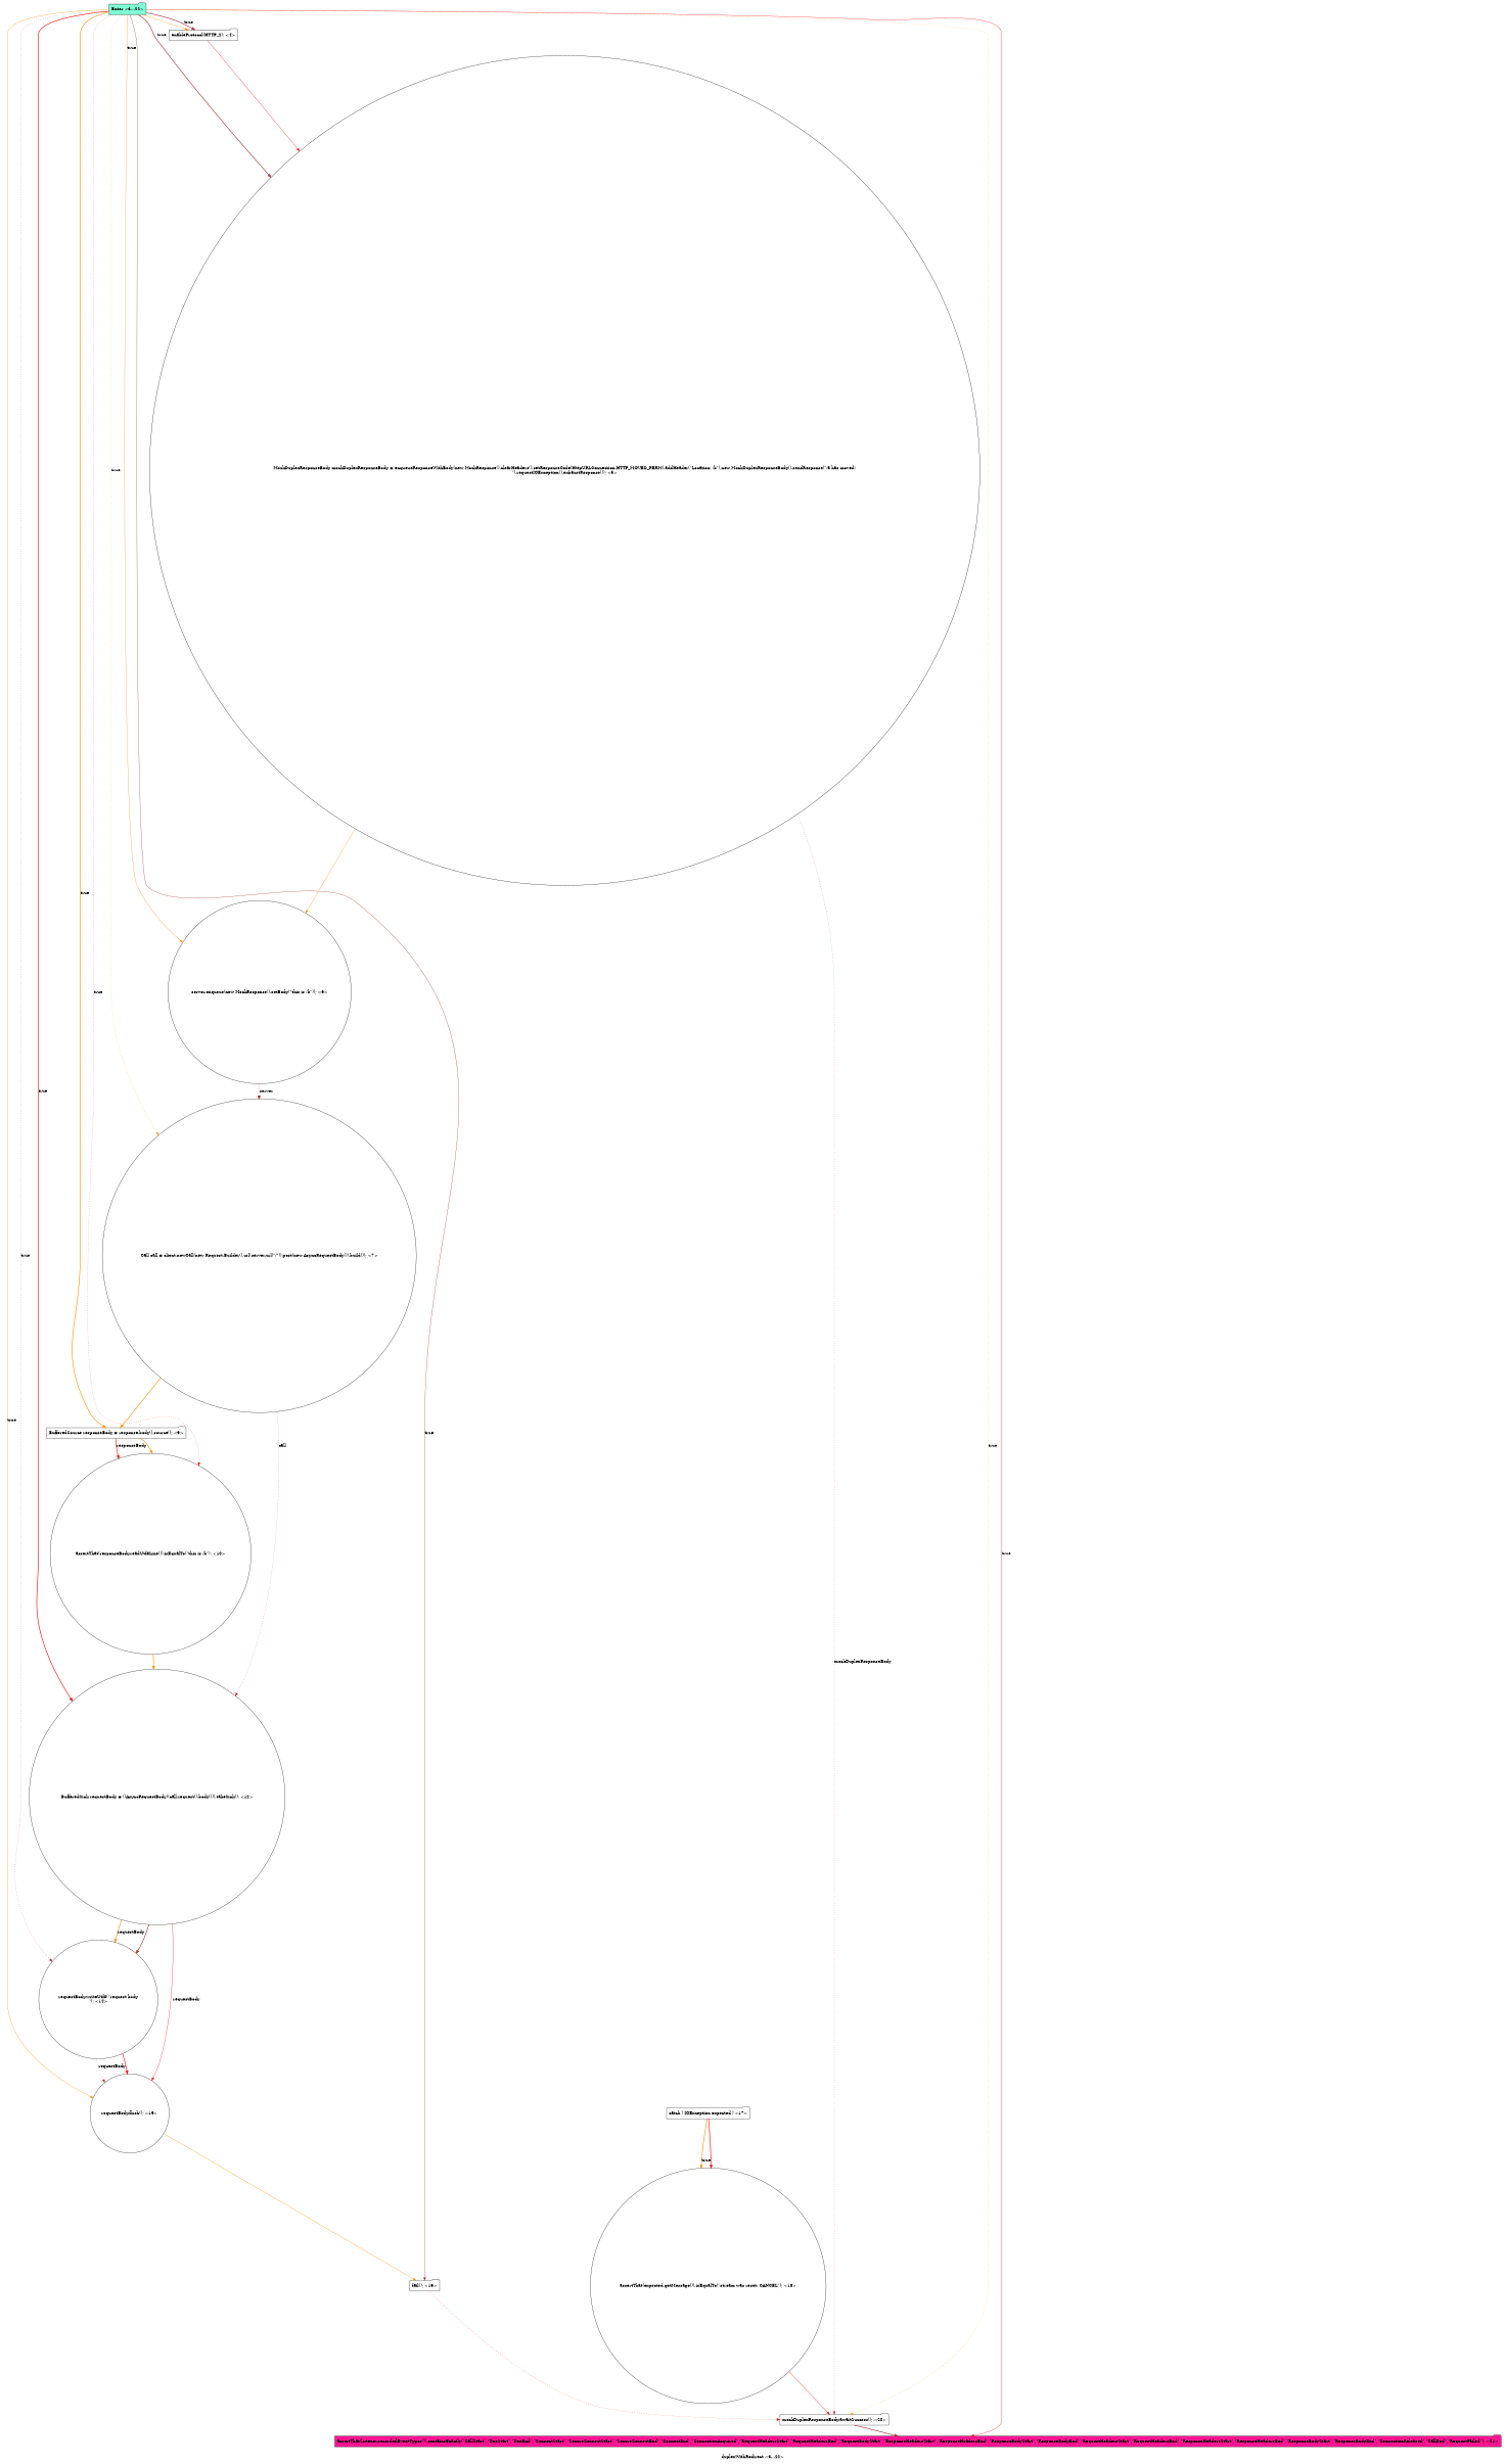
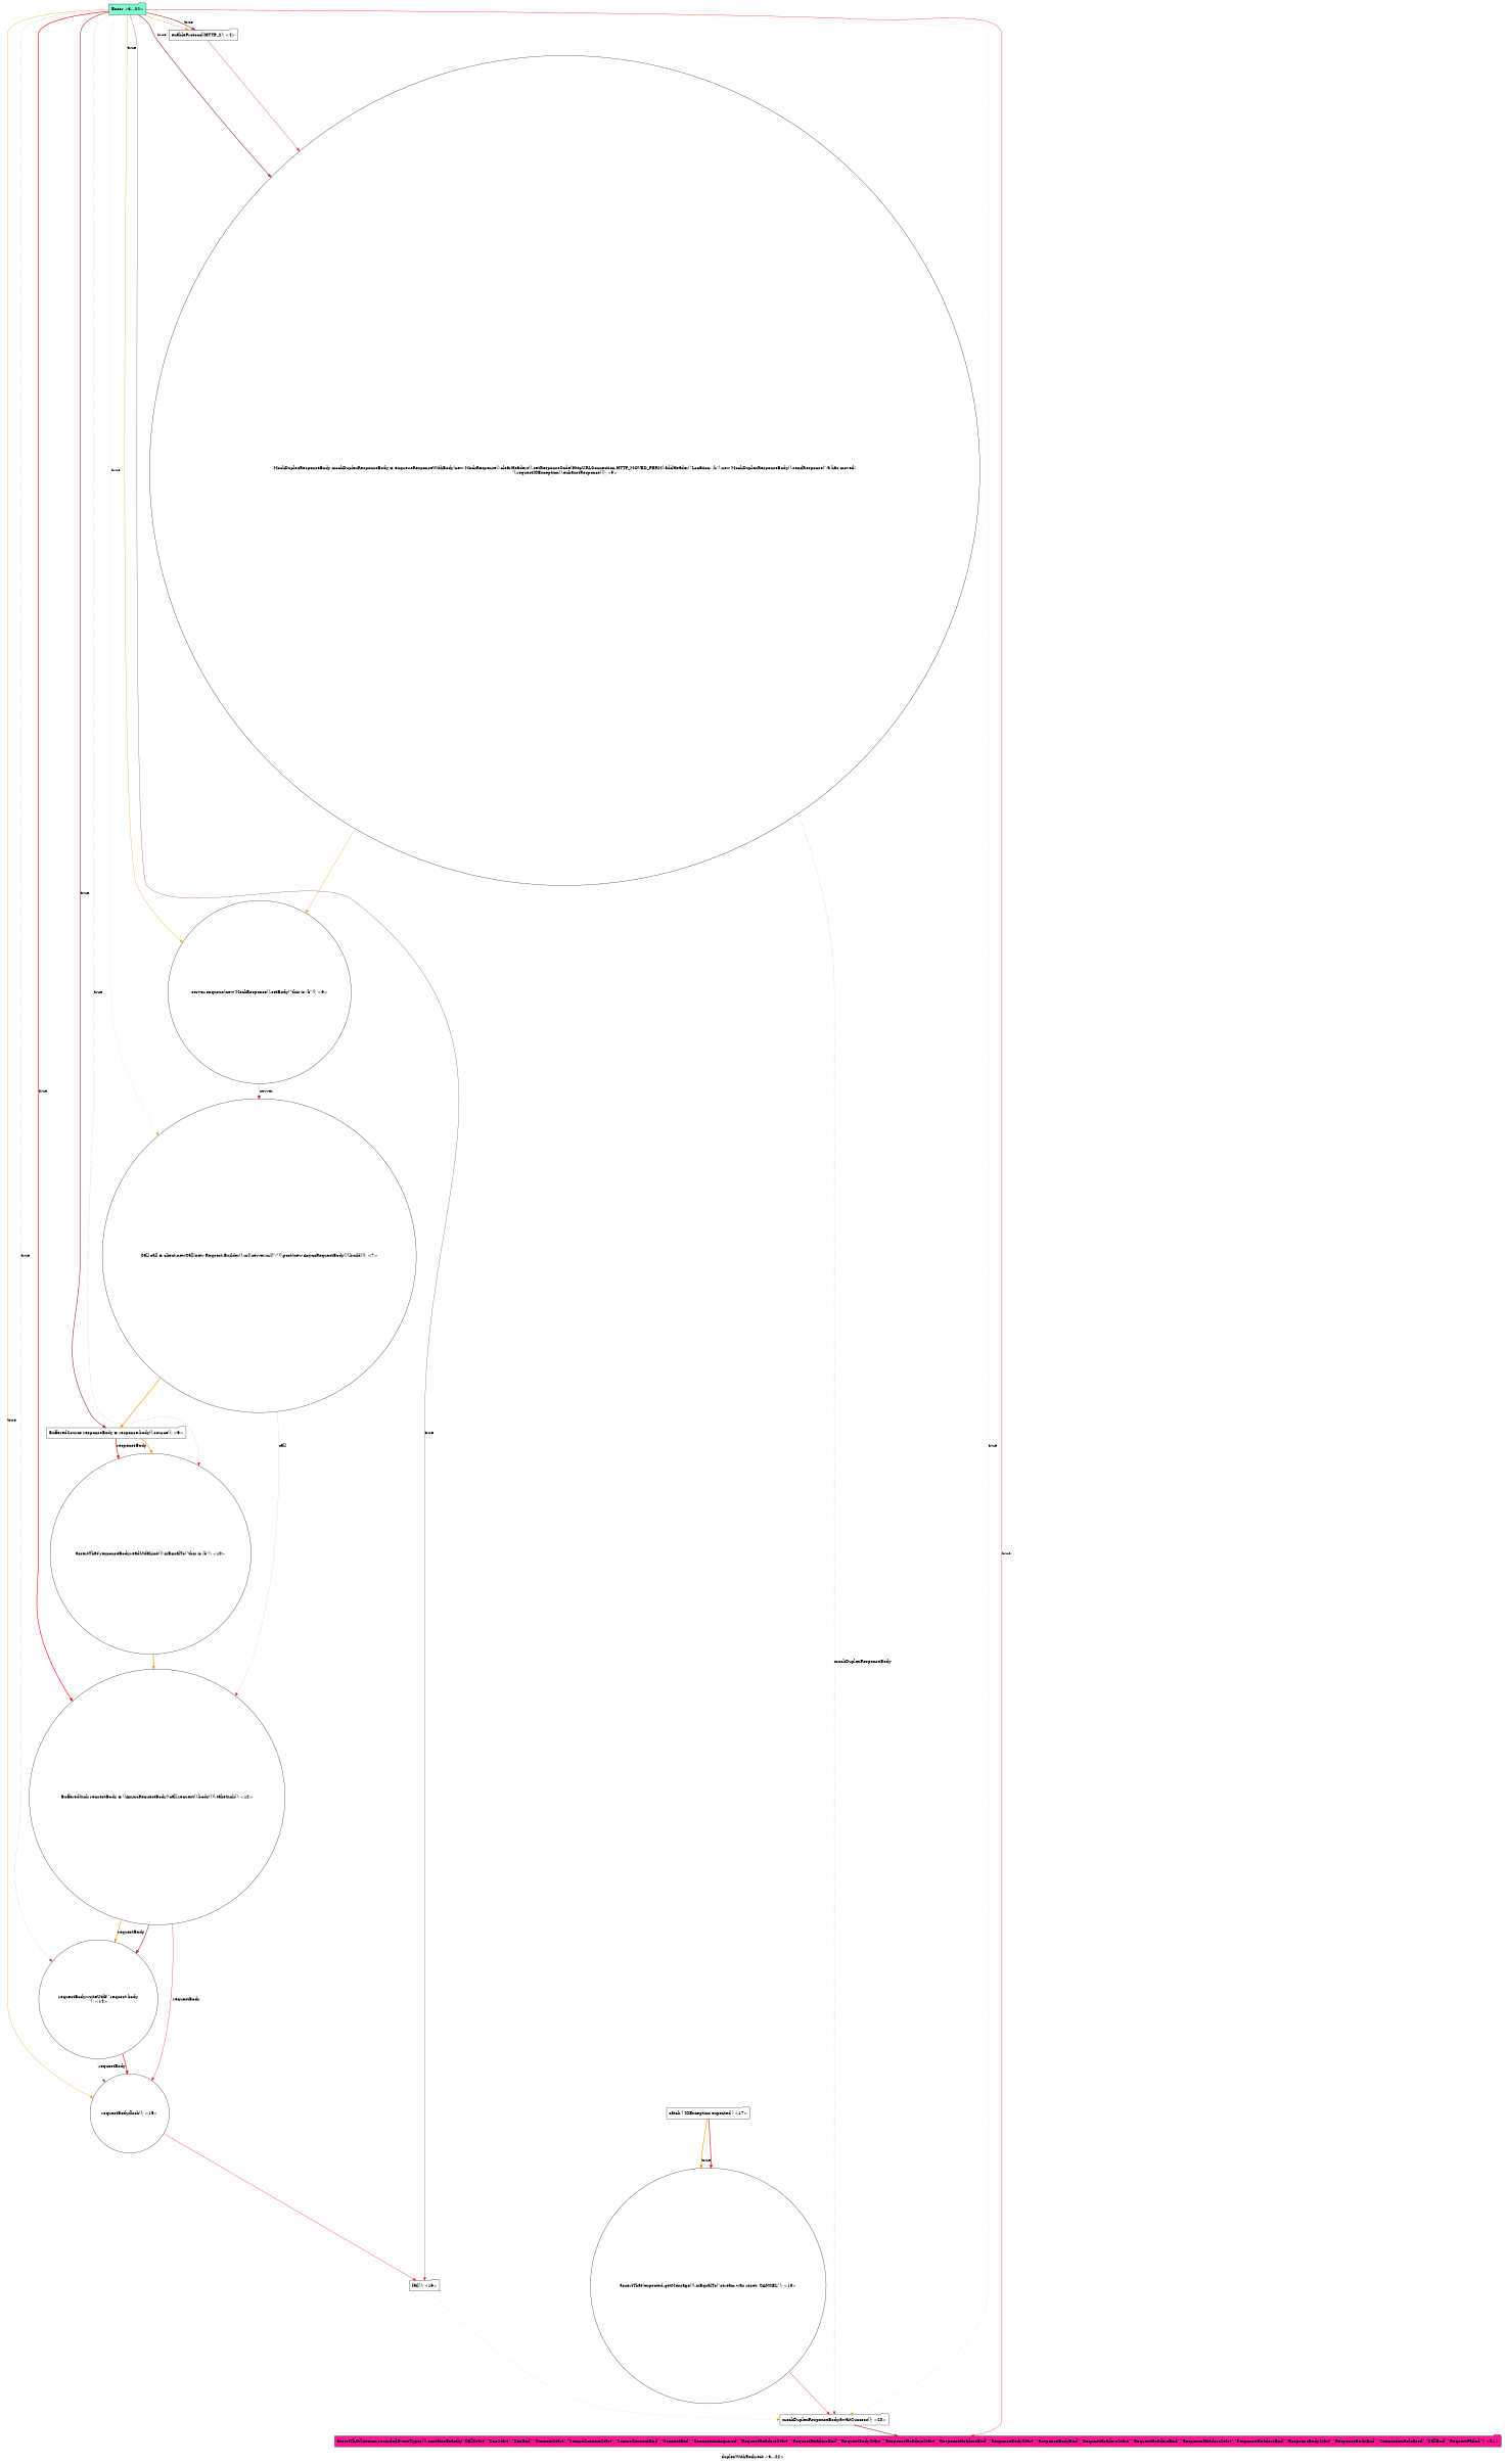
  digraph {
    label="duplexWithRedirect <3...22>"
    node [fillcolor=white shape=circle style=filled]
    edge [color=red style=bold]
    n1 [label="BufferedSink requestBody = ((AsyncRequestBody)(call.request().body())).takeSink(); <12>"]
    n2 [label="requestBody.flush(); <15>"]
    n3 [label="requestBody.writeUtf8(\"request body\n\"); <14>"]
    n4 [label="fail(); <16>" shape=folder]
    n5 [label="mockDuplexResponseBody.awaitSuccess(); <20>" shape=folder]
    n6 [fillcolor=deeppink label="assertThat(listener.recordedEventTypes()).containsExactly(\"CallStart\",\"DnsStart\",\"DnsEnd\",\"ConnectStart\",\"SecureConnectStart\",\"SecureConnectEnd\",\"ConnectEnd\",\"ConnectionAcquired\",\"RequestHeadersStart\",\"RequestHeadersEnd\",\"RequestBodyStart\",\"ResponseHeadersStart\",\"ResponseHeadersEnd\",\"ResponseBodyStart\",\"ResponseBodyEnd\",\"RequestHeadersStart\",\"RequestHeadersEnd\",\"ResponseHeadersStart\",\"ResponseHeadersEnd\",\"ResponseBodyStart\",\"ResponseBodyEnd\",\"ConnectionReleased\",\"CallEnd\",\"RequestFailed\"); <21>" shape=folder]
    n7 [label="BufferedSource responseBody = response.body().source(); <9>" shape=folder]
    n8 [label="assertThat(responseBody.readUtf8Line()).isEqualTo(\"this is /b\"); <10>"]
    n9 [label="Call call = client.newCall(new Request.Builder().url(server.url(\"/\")).post(new AsyncRequestBody()).build()); <7>"]
    n10 [label="catch ( IOException expected ) <17>" shape=folder]
    n11 [label="assertThat(expected.getMessage()).isEqualTo(\"stream was reset: CANCEL\"); <18>"]
    n12 [label="server.enqueue(new MockResponse().setBody(\"this is /b\")); <6>"]
    n13 [fillcolor=aquamarine label="Enter <3...22>" shape=folder]
    n14 [label="enableProtocol(HTTP_2); <4>" shape=folder]
    n15 [label="MockDuplexResponseBody mockDuplexResponseBody = enqueueResponseWithBody(new MockResponse().clearHeaders().setResponseCode(HttpURLConnection.HTTP_MOVED_PERM).addHeader(\"Location: /b\"),new MockDuplexResponseBody().sendResponse(\"/a has moved!\n\").requestIOException().exhaustResponse()); <5>"]
    n1 -> n2 [label=requestBody style=solid]
    n1 -> n3 [color=darkorange label=requestBody]
    n1 -> n3 [color=brown]
-   n2 -> n4 [color=darkorange style=solid]
+   n2 -> n4 [style=solid]
    n3 -> n2 [color=brown label=requestBody style=dotted]
    n3 -> n2
-   n4 -> n5 [style=dotted]
+   n4 -> n5 [color=darkorange style=dotted]
    n5 -> n6 [color=brown]
    n7 -> n8 [label=responseBody]
    n7 -> n8 [color=darkorange]
    n8 -> n1 [color=darkorange]
    n9 -> n1 [label=call style=dotted]
    n9 -> n7 [color=darkorange]
    n10 -> n11 [color=darkorange label=true]
    n10 -> n11
    n11 -> n5 [style=solid]
    n12 -> n9 [color=brown label=server style=dotted]
    n12 -> n9 [color=brown style=dotted]
    n13 -> n1 [label=true]
    n13 -> n2 [color=darkorange label=true style=solid]
    n13 -> n3 [color=brown label=true style=dotted]
    n13 -> n4 [color=brown label=true style=solid]
    n13 -> n5 [color=darkorange label=true style=dotted]
    n13 -> n6 [label=true style=solid]
-   n13 -> n7 [color=darkorange label=true]
+   n13 -> n7 [color=brown label=true]
    n13 -> n8 [label=true style=dotted]
    n13 -> n9 [color=darkorange label=true style=dotted]
    n13 -> n12 [color=darkorange label=true style=solid]
    n13 -> n14 [color=brown label=true]
    n13 -> n14 [color=darkorange style=solid]
    n13 -> n15 [color=brown label=true]
    n14 -> n15 [style=solid]
    n15 -> n5 [color=brown label=mockDuplexResponseBody style=dotted]
    n15 -> n12 [color=darkorange style=solid]
  }
